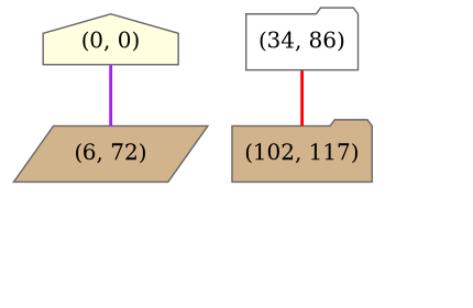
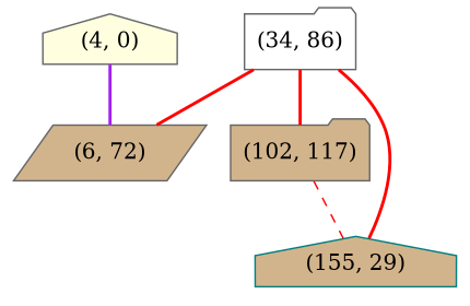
  graph {
    fontname="DejaVu Serif"
    node [color=gray40 fillcolor=tan fontname="DejaVu Serif" shape=folder style=filled]
    edge [color=red fontname="DejaVu Serif" style=bold weight=1]
    n1 [fillcolor=white label="(34, 86)"]
    "(6, 72)" [shape=parallelogram]
    "(102, 117)"
-   "(0, 0)" [fillcolor=lightyellow shape=house]
+   "(155, 29)" [color=teal shape=house]
+   "(0, 0)" [fillcolor=lightyellow shape=house label="(4, 0)"]
+   n1 -- "(6, 72)"
    n1 -- "(102, 117)"
+   n1 -- "(155, 29)"
+   "(102, 117)" -- "(155, 29)" [style=dashed]
    "(0, 0)" -- "(6, 72)" [color=purple weight=4]
  }
